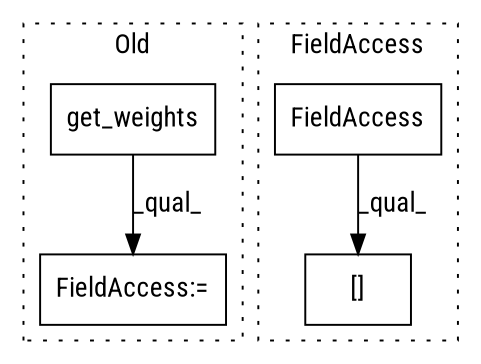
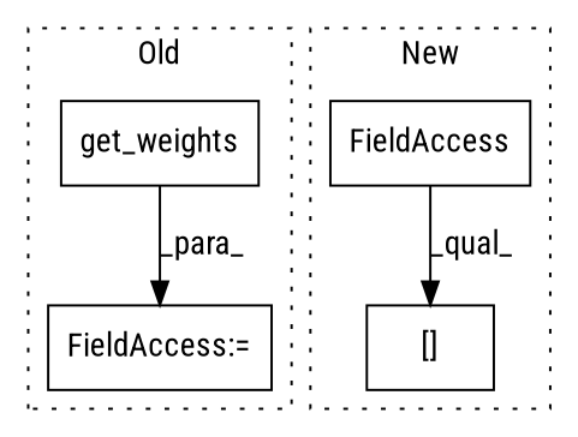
  digraph {
    fontname="Roboto Condensed"
    node [fontname="Roboto Condensed" l=13 shape=box]
    edge [fontname="Roboto Condensed"]
    n1 [a=32 label=get_weights s=12060]
    n2 [a=7 l="77,2" label="FieldAccess:=" s="12130,12257"]
    n3 [a=2 l="14,1" label="[]" s="12302,12318"]
    n4 [a=22 label=FieldAccess s=12302]
    subgraph cluster_1 {
      label=Old
      style=dotted
      n1
      n2
    }
    subgraph cluster_2 {
-     label=FieldAccess
+     label=New
      style=dotted
      n3
      n4
    }
-   n1 -> n2 [label=_qual_]
+   n1 -> n2 [label=_para_]
    n4 -> n3 [label=_qual_]
  }
